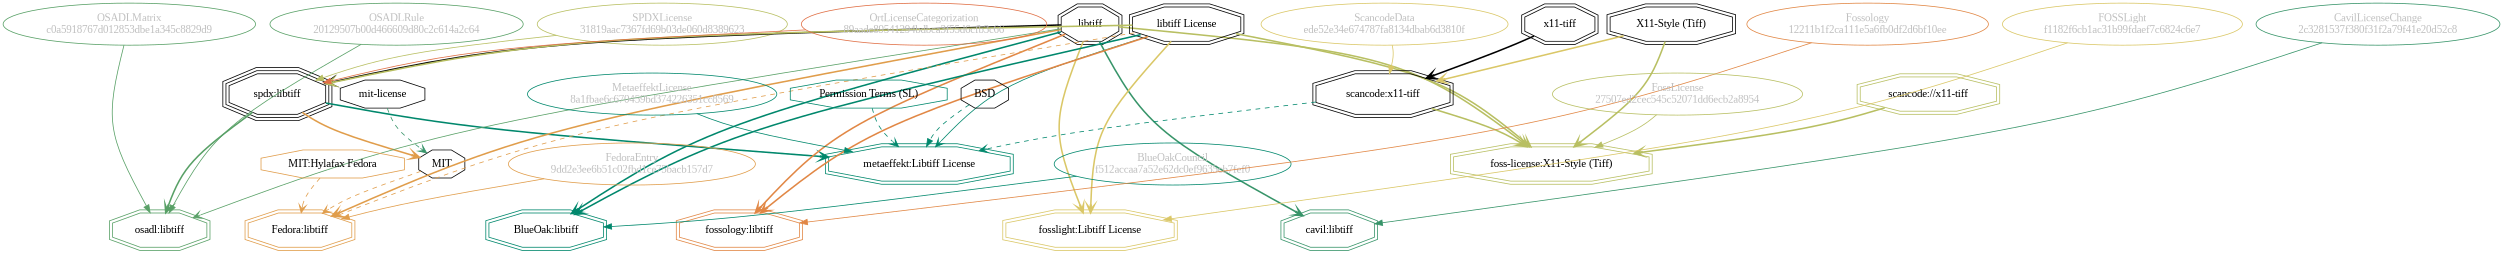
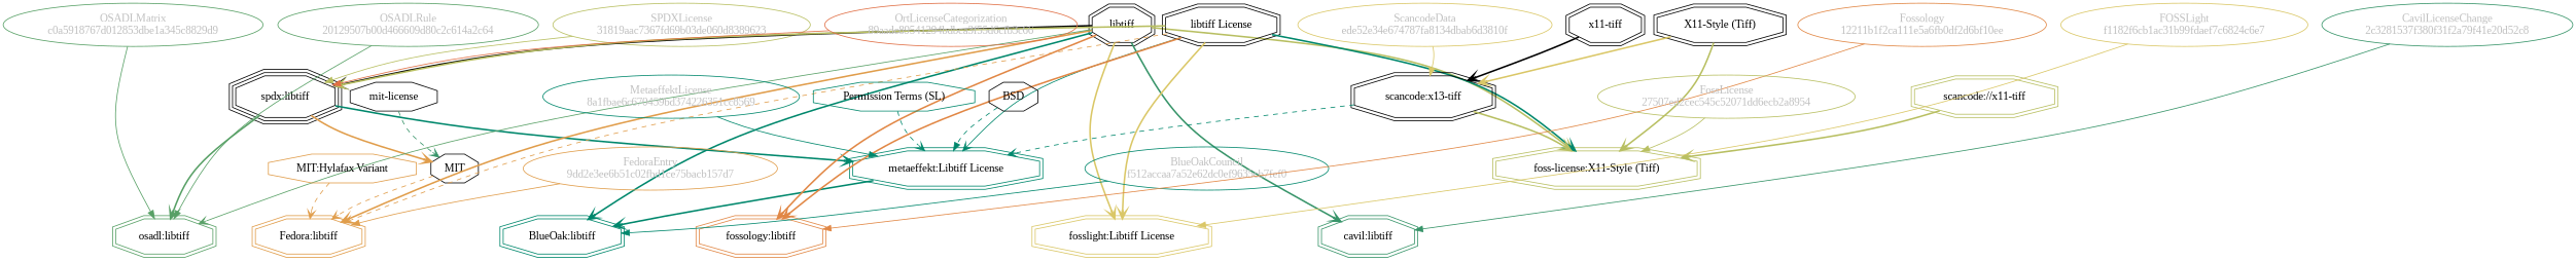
  strict digraph {
    fontname="Liberation Serif"
    splines=curved
    node [fontname="Liberation Serif" shape=doubleoctagon]
    edge [arrowhead=vee color="#00876c" fontname="Liberation Serif" style=bold weight=0.7]
    n1 [label=MIT shape=octagon]
    n2 [color="#e09d4b" label="Fedora:libtiff"]
    n3 [color="#b8bf62" fillcolor="beige;1" fontcolor=gray label="SPDXLicense\n31819aac7367fd69b03de060d8389623" shape=ellipse]
    n4 [label="spdx:libtiff" shape=tripleoctagon]
    n5 [color="#58a066" label="osadl:libtiff"]
    n6 [color="#00876c" label="metaeffekt:Libtiff License"]
    n7 [label=libtiff]
    n8 [color="#00876c" label="BlueOak:libtiff"]
    n9 [color="#e18745" label="fossology:libtiff"]
    n10 [color="#379469" label="cavil:libtiff"]
    n11 [color="#b8bf62" label="foss-license:X11-Style (Tiff)"]
    n12 [color="#dac767" label="fosslight:Libtiff License"]
    n13 [label="libtiff License"]
    n14 [label=BSD shape=octagon]
    n15 [color="#e09d4b" fillcolor="beige;1" fontcolor=gray label="FedoraEntry\n9dd2e3ee6b51c02fbd1ce75bacb157d7" shape=ellipse]
-   n16 [color="#e09d4b" label="MIT:Hylafax Fedora" shape=octagon]
+   n16 [color="#e09d4b" label="MIT:Hylafax Variant" shape=octagon]
    n17 [color="#00876c" fillcolor="beige;1" fontcolor=gray label="BlueOakCouncil\nf512accaa7a52e62dc0ef9635cb7fef0" shape=ellipse]
    n18 [color="#58a066" fillcolor="beige;1" fontcolor=gray label="OSADLRule\n20129507b00d466609d80c2c614a2c64" shape=ellipse]
    n19 [color="#58a066" fillcolor="beige;1" fontcolor=gray label="OSADLMatrix\nc0a5918767d012853dbe1a345c8829d9" shape=ellipse]
    n20 [color="#dac767" fillcolor="beige;1" fontcolor=gray label="ScancodeData\nede52e34e674787fa8134dbab6d3810f" shape=ellipse]
-   n21 [label="scancode:x11-tiff"]
+   n21 [label="scancode:x13-tiff"]
    n22 [label="x11-tiff"]
    n23 [label="X11-Style (Tiff)"]
    n24 [color="#e18745" fillcolor="beige;1" fontcolor=gray label="Fossology\n12211b1f2ca111e5a6fb0df2d6bf10ee" shape=ellipse]
    n25 [label="mit-license" shape=octagon]
    n26 [color="#e06f45" fillcolor="beige;1" fontcolor=gray label="OrtLicenseCategorization\n89aadc89541294bdbca3f55d6cfb3c66" shape=ellipse]
    n27 [color="#379469" fillcolor="beige;1" fontcolor=gray label="CavilLicenseChange\n2c3281537f380f31f2a79f41e20d52c8" shape=ellipse]
    n28 [color="#00876c" fillcolor="beige;1" fontcolor=gray label="MetaeffektLicense\n8a1fbae6c670459bd374226351cc8569" shape=ellipse]
    n29 [color="#00876c" label="Permission Terms (SL)" shape=octagon]
    n30 [color="#b8bf62" fillcolor="beige;1" fontcolor=gray label="FossLicense\n27507ed2cec545c52071dd6ecb2a8954" shape=ellipse]
    n31 [color="#b8bf62" label="scancode://x11-tiff"]
    n32 [color="#dac767" fillcolor="beige;1" fontcolor=gray label="FOSSLight\nf1182f6cb1ac31b99fdaef7c6824c6e7" shape=ellipse]
    n1 -> n2 [color="#e09d4b" style=dashed weight=0.5]
    n3 -> n4 [color="#b8bf62" weight=0.5 arrowhead="" style=""]
    n4 -> n1 [color="#e09d4b"]
    n4 -> n5 [color="#58a066"]
    n4 -> n6
    n7 -> n2 [color="#e09d4b"]
    n7 -> n4 [color=""]
    n7 -> n5 [color="#58a066" style=solid]
    n7 -> n8
    n7 -> n9 [color="#e18745"]
    n7 -> n10 [color="#379469"]
    n7 -> n11 [color="#b8bf62"]
    n7 -> n12 [color="#dac767"]
    n13 -> n2 [color="#e09d4b" style=dashed weight=0.5]
    n13 -> n4 [color="#b8bf62"]
    n13 -> n6 [style=solid]
-   n13 -> n8
+   n6 -> n8
    n13 -> n9 [color="#e18745"]
-   n13 -> n11 [color="#b8bf62"]
+   n13 -> n11
    n13 -> n12 [color="#dac767"]
    n14 -> n6 [arrowhead=normal style=dashed weight=0.5]
    n15 -> n2 [color="#e09d4b" weight=0.5 arrowhead="" style=""]
    n16 -> n2 [color="#e09d4b" style=dashed weight=0.5]
    n17 -> n8 [weight=0.5 arrowhead="" style=""]
    n18 -> n5 [color="#58a066" weight=0.5 arrowhead="" style=""]
    n19 -> n5 [color="#58a066" weight=0.5 arrowhead="" style=""]
    n20 -> n21 [color="#dac767" weight=0.5 arrowhead="" style=""]
    n21 -> n6 [style=dashed weight=0.5]
    n21 -> n11 [color="#b8bf62"]
    n22 -> n21 [color=""]
    n23 -> n11 [color="#b8bf62"]
    n23 -> n21 [color="#dac767"]
    n24 -> n9 [color="#e18745" weight=0.5 arrowhead="" style=""]
    n25 -> n1 [color="#379469" style=dashed weight=0.5]
    n26 -> n4 [color="#e06f45" weight=0.5 arrowhead="" style=""]
    n27 -> n10 [color="#379469" weight=0.5 arrowhead="" style=""]
    n28 -> n6 [weight=0.5 arrowhead="" style=""]
    n29 -> n6 [style=dashed weight=0.5]
    n30 -> n11 [color="#b8bf62" weight=0.5 arrowhead="" style=""]
    n31 -> n11 [color="#b8bf62"]
    n32 -> n12 [color="#dac767" weight=0.5 arrowhead="" style=""]
  }
